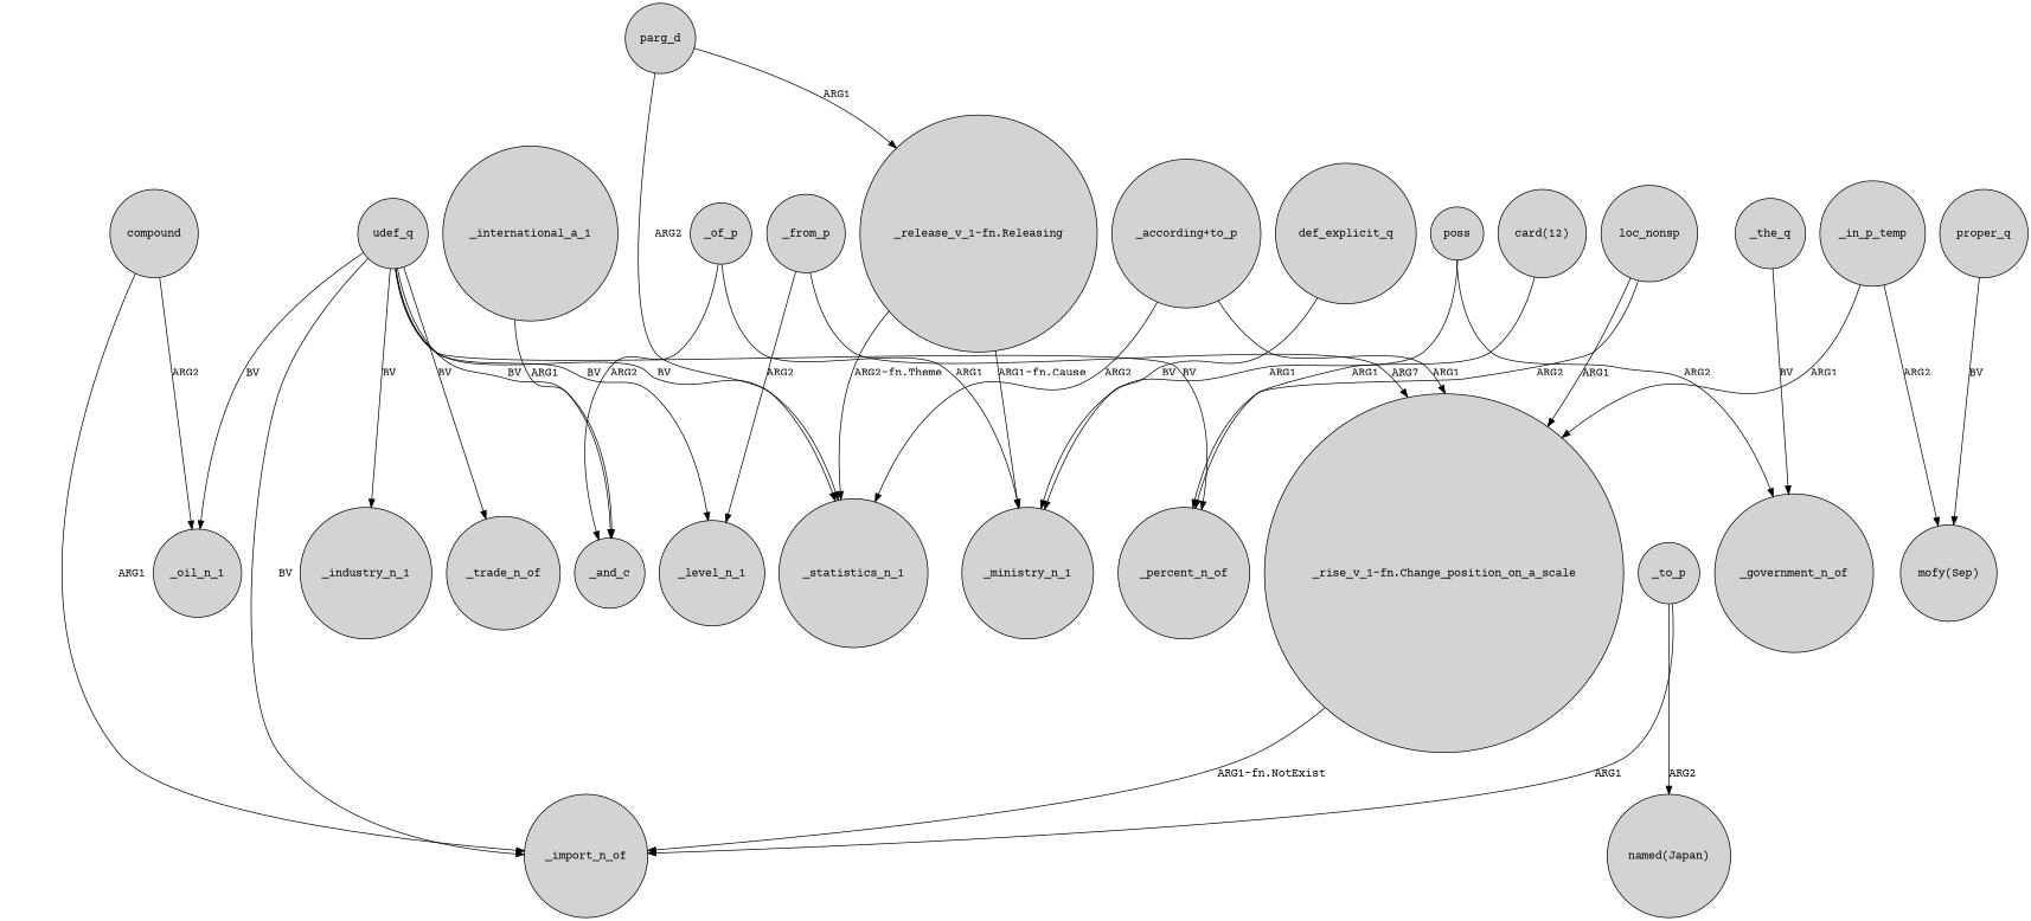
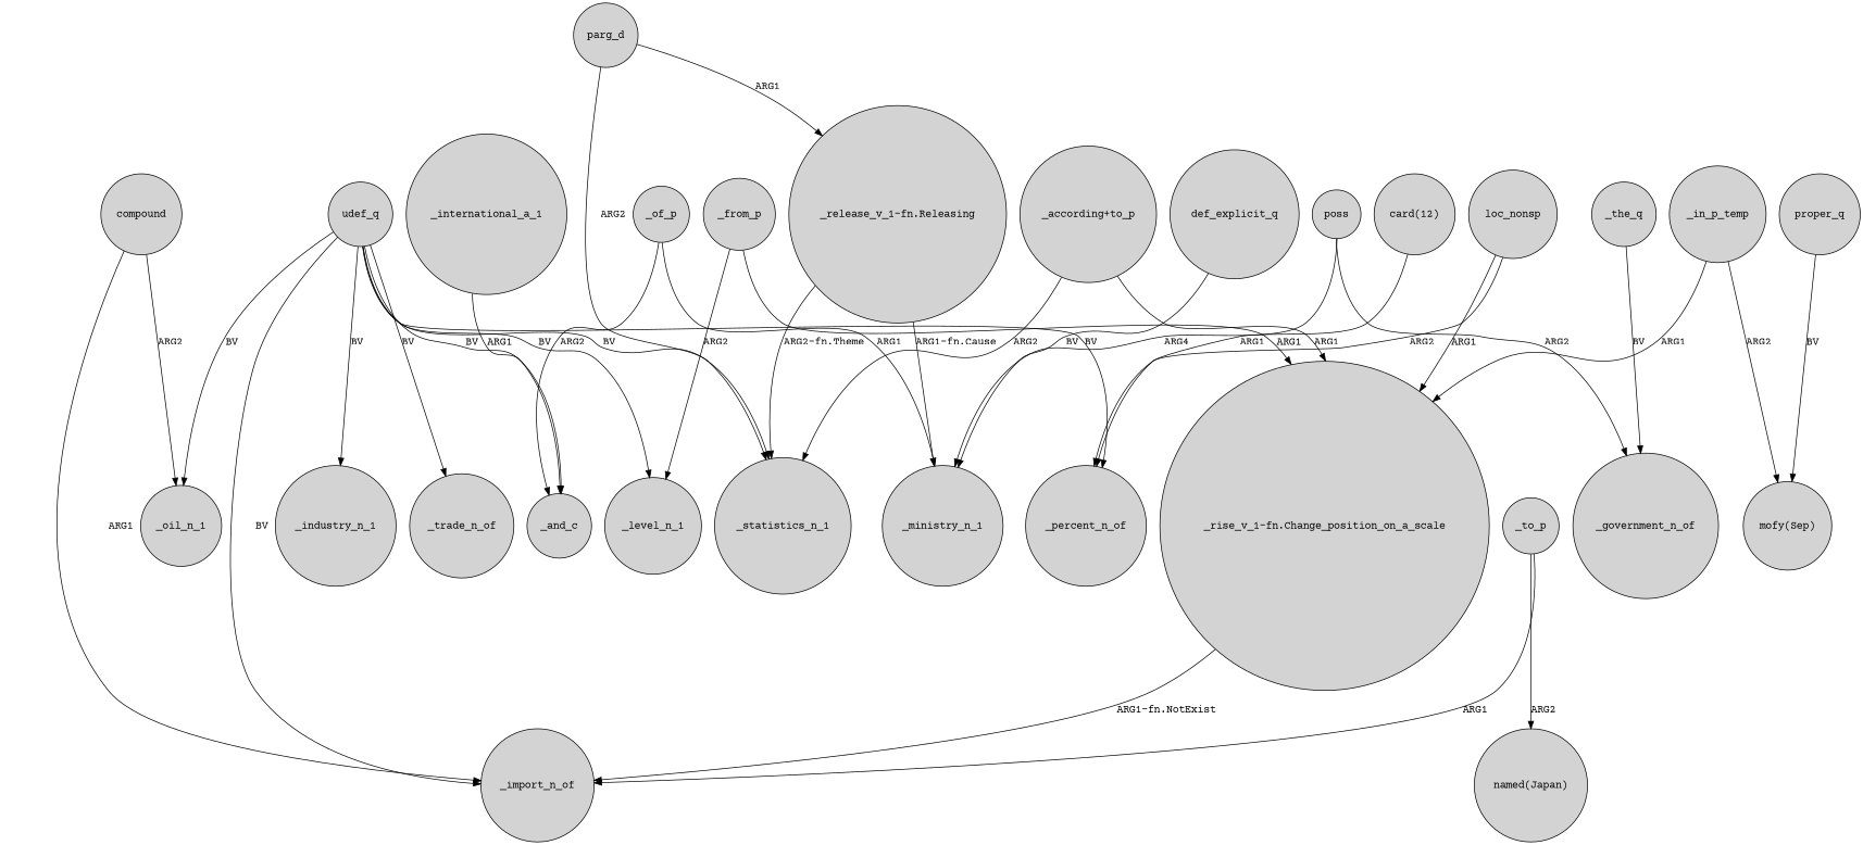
  digraph {
    fontname="Courier Prime"
    node [fontname="Courier Prime" shape=circle style=filled]
    edge [fontname="Courier Prime"]
    udef_q
    _level_n_1
    _trade_n_of
    _import_n_of
    _and_c
    _statistics_n_1
    _oil_n_1
    _percent_n_of
    _industry_n_1
    _to_p
    "named(Japan)"
    "_rise_v_1-fn.Change_position_on_a_scale"
    _from_p
    _of_p
    _ministry_n_1
    parg_d
    "_release_v_1-fn.Releasing"
    proper_q
    "mofy(Sep)"
    compound
    "_according+to_p"
    loc_nonsp
    _international_a_1
    "card(12)"
    _the_q
    _government_n_of
    def_explicit_q
    poss
    _in_p_temp
    udef_q -> _level_n_1 [label=BV]
    udef_q -> _trade_n_of [label=BV]
    udef_q -> _import_n_of [label=BV]
    udef_q -> _and_c [label=BV]
    udef_q -> _statistics_n_1 [label=BV]
    udef_q -> _oil_n_1 [label=BV]
    udef_q -> _percent_n_of [label=BV]
    udef_q -> _industry_n_1 [label=BV]
    _to_p -> _import_n_of [label=ARG1]
    _to_p -> "named(Japan)" [label=ARG2]
    "_rise_v_1-fn.Change_position_on_a_scale" -> _import_n_of [label="ARG1-fn.NotExist"]
    _from_p -> _level_n_1 [label=ARG2]
-   _from_p -> "_rise_v_1-fn.Change_position_on_a_scale" [label=ARG7]
+   _from_p -> "_rise_v_1-fn.Change_position_on_a_scale" [label=ARG1]
    _of_p -> _and_c [label=ARG2]
    _of_p -> _ministry_n_1 [label=ARG1]
    parg_d -> _statistics_n_1 [label=ARG2]
    parg_d -> "_release_v_1-fn.Releasing" [label=ARG1]
    "_release_v_1-fn.Releasing" -> _statistics_n_1 [label="ARG2-fn.Theme"]
    "_release_v_1-fn.Releasing" -> _ministry_n_1 [label="ARG1-fn.Cause"]
    proper_q -> "mofy(Sep)" [label=BV]
    compound -> _import_n_of [label=ARG1]
    compound -> _oil_n_1 [label=ARG2]
    "_according+to_p" -> _statistics_n_1 [label=ARG2]
    "_according+to_p" -> "_rise_v_1-fn.Change_position_on_a_scale" [label=ARG1]
    loc_nonsp -> _percent_n_of [label=ARG2]
    loc_nonsp -> "_rise_v_1-fn.Change_position_on_a_scale" [label=ARG1]
    _international_a_1 -> _and_c [label=ARG1]
    "card(12)" -> _percent_n_of [label=ARG1]
    _the_q -> _government_n_of [label=BV]
    def_explicit_q -> _ministry_n_1 [label=BV]
-   poss -> _ministry_n_1 [label=ARG1]
+   poss -> _ministry_n_1 [label=ARG4]
    poss -> _government_n_of [label=ARG2]
    _in_p_temp -> "_rise_v_1-fn.Change_position_on_a_scale" [label=ARG1]
    _in_p_temp -> "mofy(Sep)" [label=ARG2]
  }
